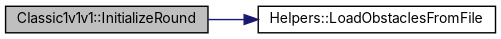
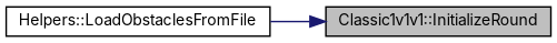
  digraph {
    rankdir=LR
    fontname=Inter
    node [color=black fontname=Inter fontsize=10 shape=record style=filled]
    n1 [fillcolor=grey75 fontcolor=black height=0.2 label="Classic1v1v1::InitializeRound" width=0.4]
    n2 [fillcolor=white height=0.2 label="Helpers::LoadObstaclesFromFile" width=0.4]
-   n1 -> n2 [color=midnightblue fontname=Inter fontsize=10 labelfontname=Helvetica labelfontsize=10 style=solid]
+   n2 -> n1 [color=midnightblue fontname=Inter fontsize=10 labelfontname=Helvetica labelfontsize=10 style=solid]
  }
